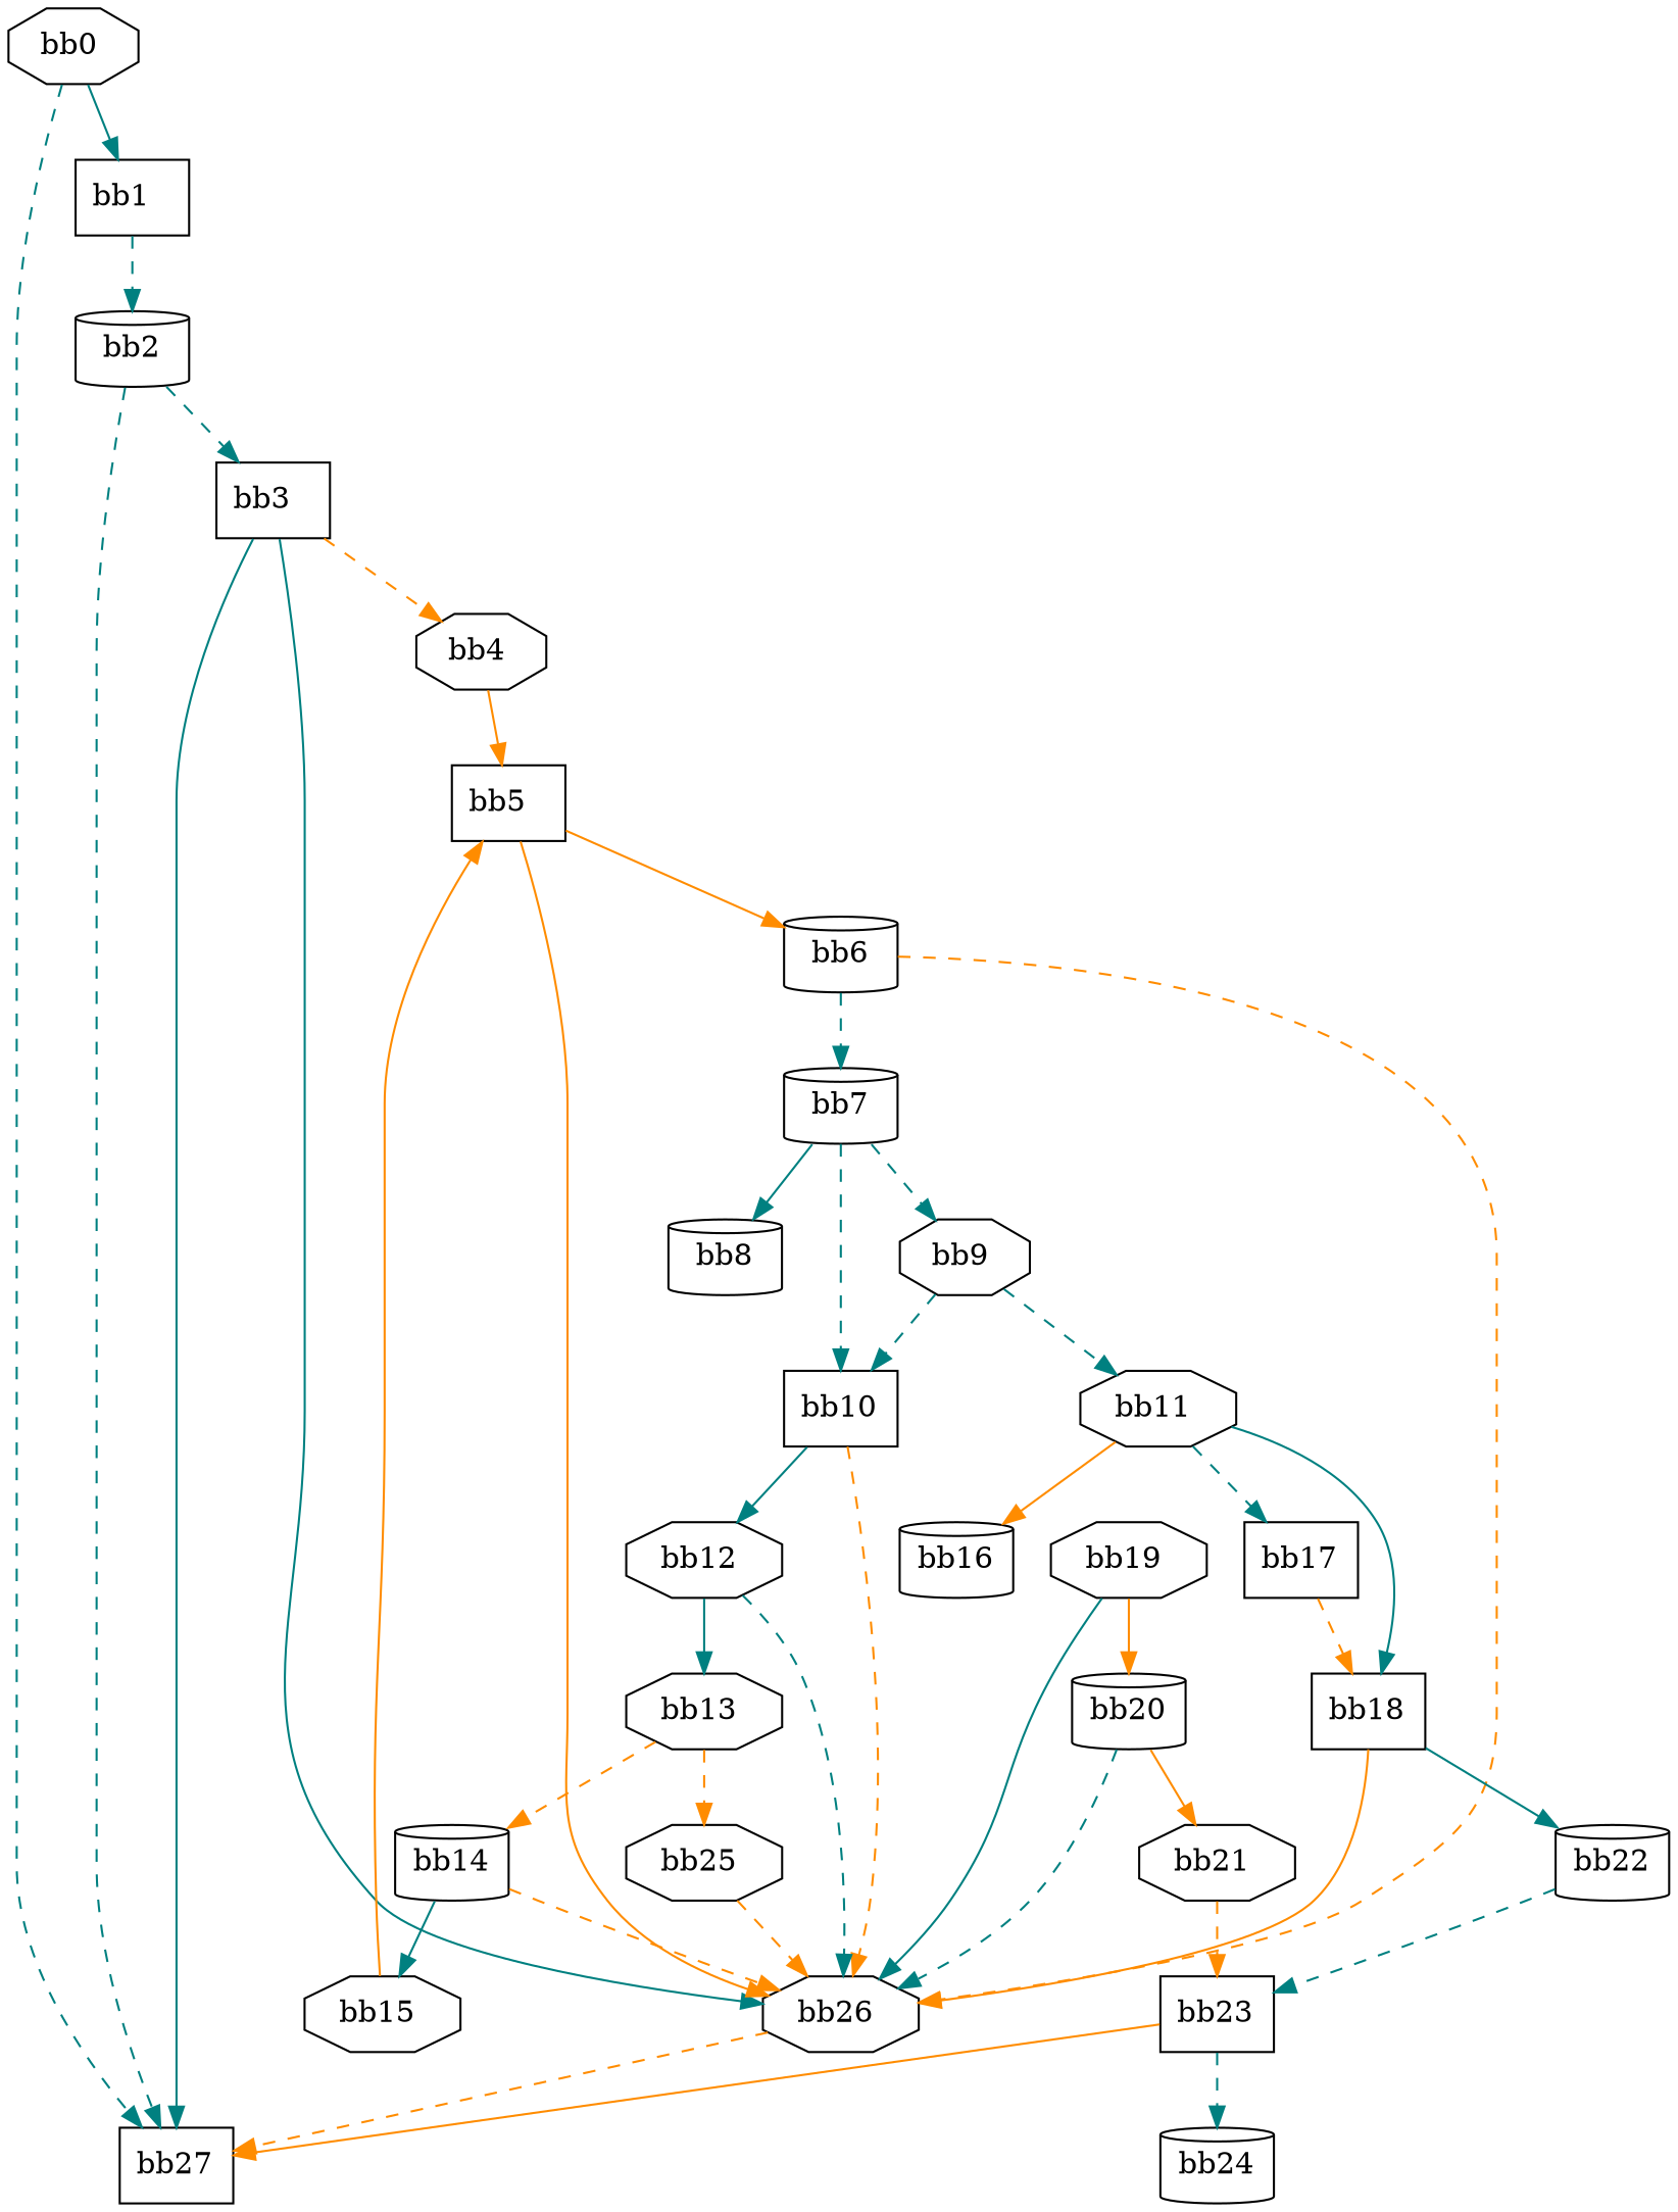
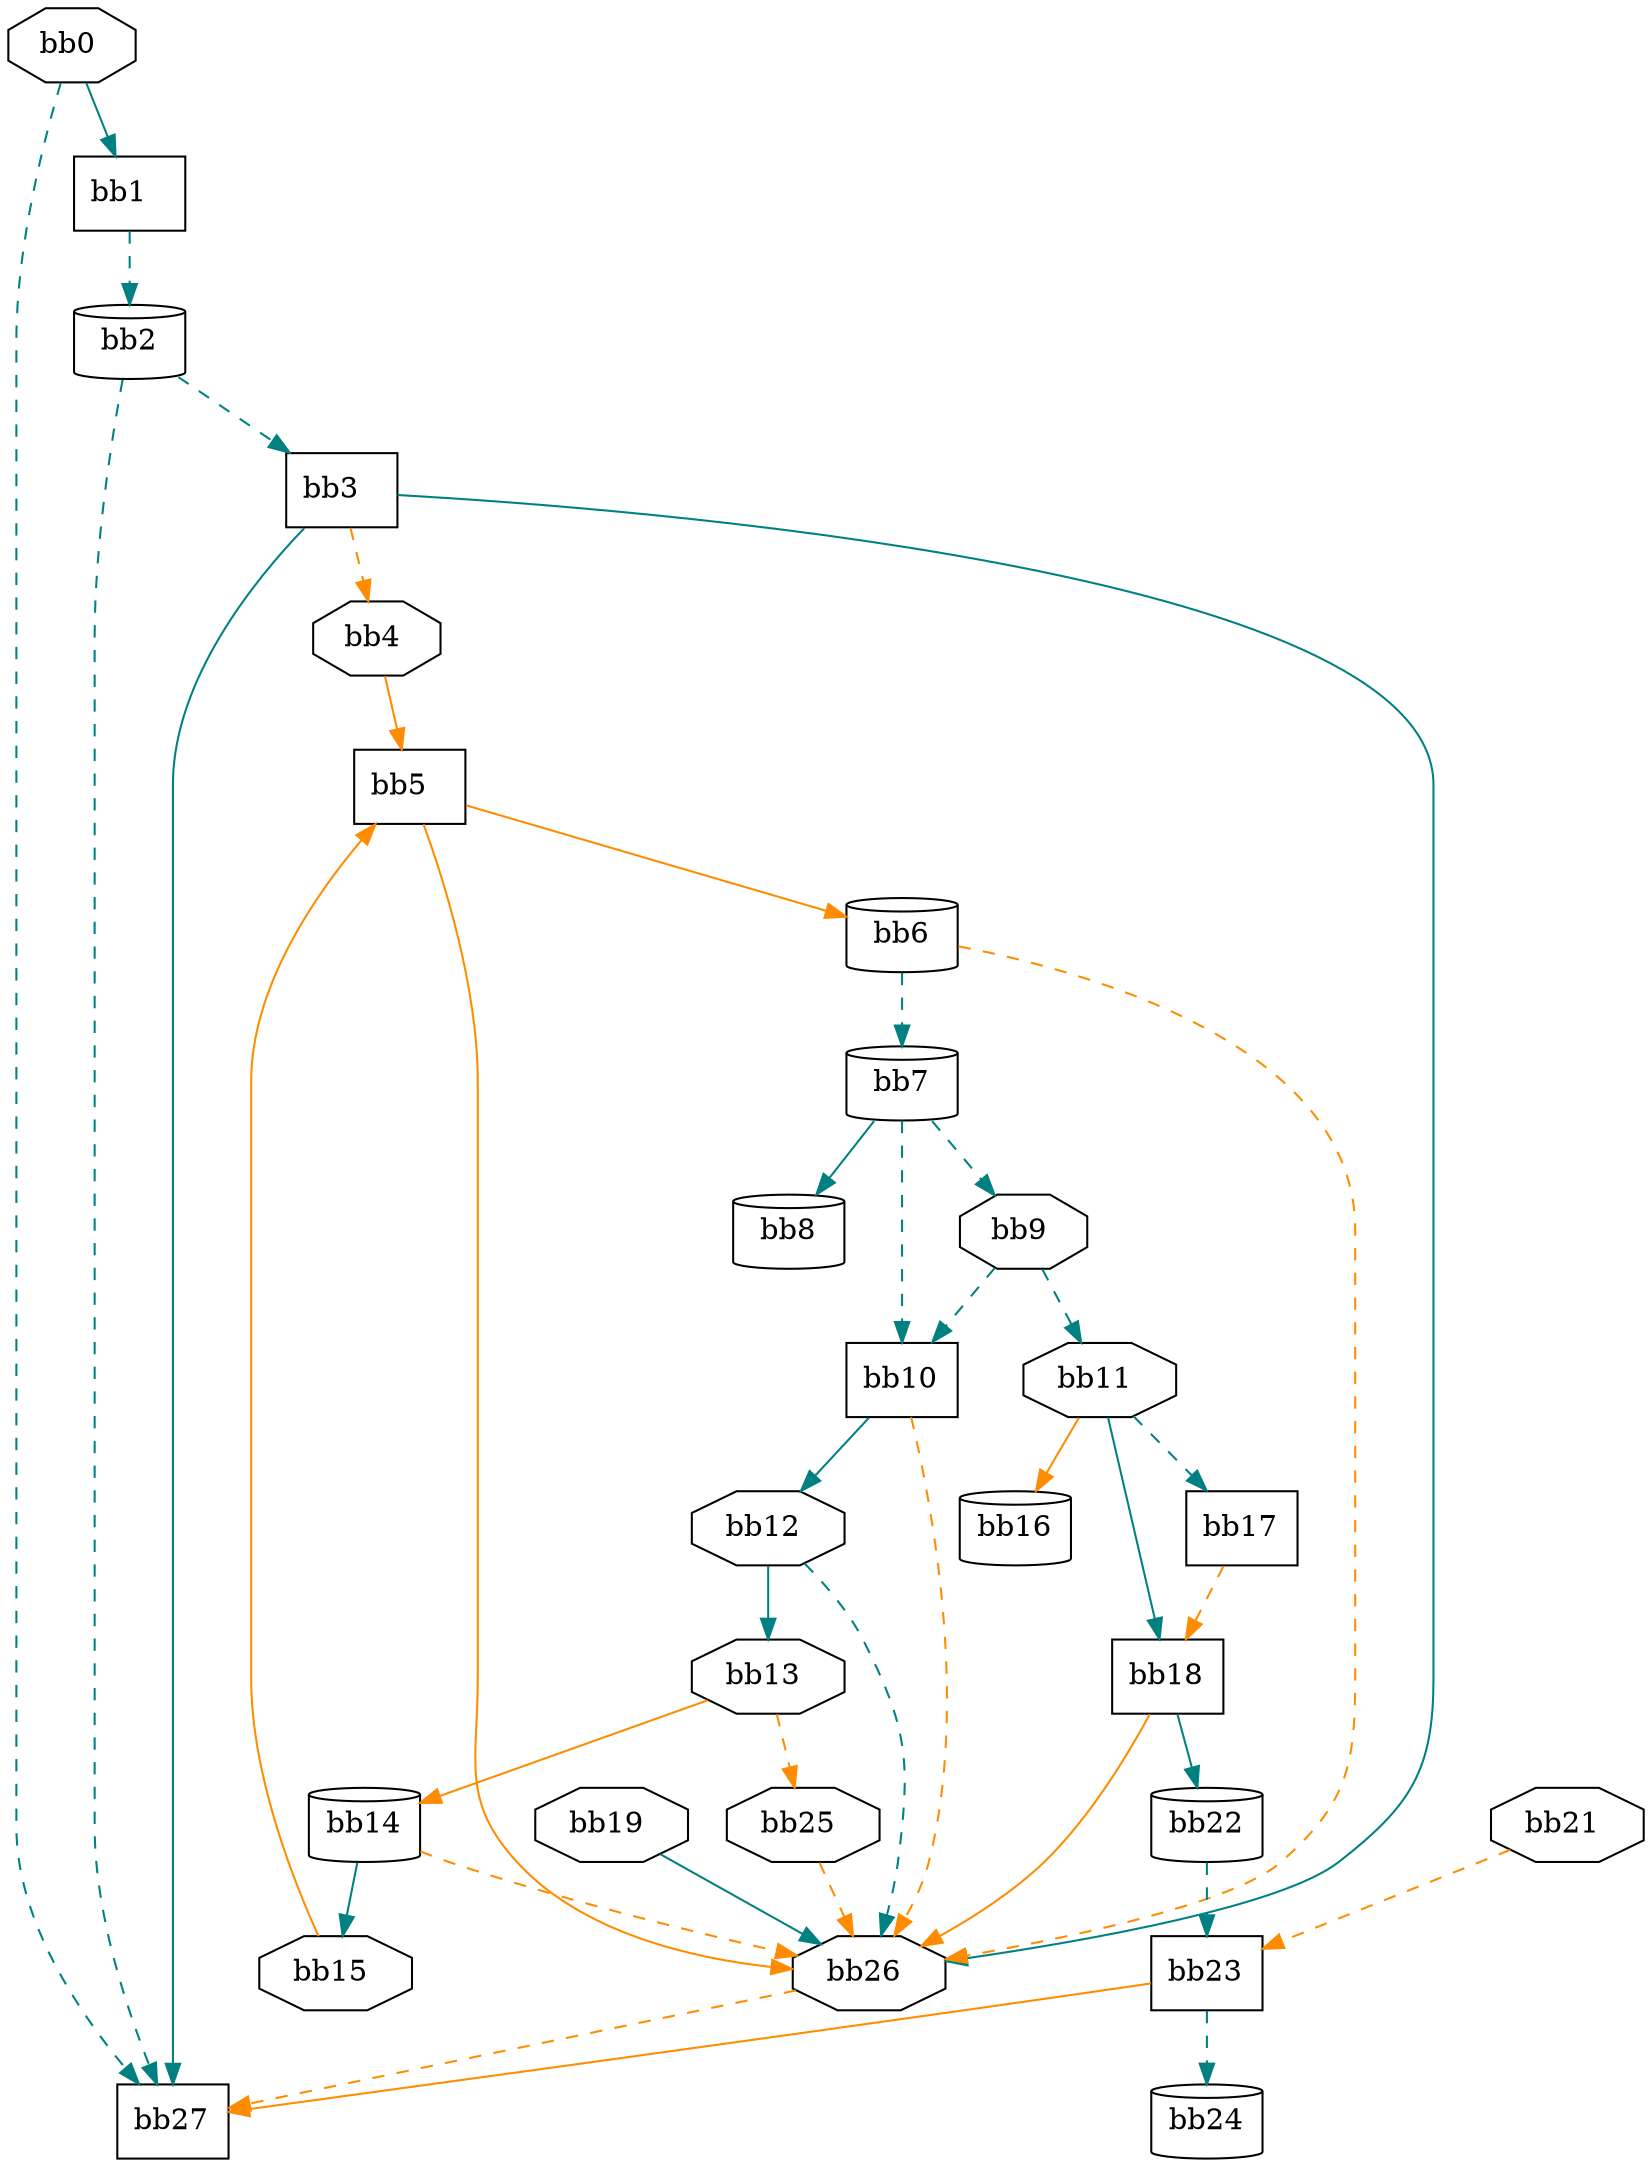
  digraph {
    node [shape=octagon]
    edge [color=teal style=dashed]
    n1 [label="bb0\l"]
    n2 [label="bb1\l" shape=box]
    n3 [label="bb27\l" shape=box]
    n4 [label="bb2\l" shape=cylinder]
    n5 [label="bb3\l" shape=box]
    n6 [label="bb4\l"]
    n7 [label="bb26\l"]
    n8 [label="bb5\l" shape=box]
    n9 [label="bb6\l" shape=cylinder]
    n10 [label="bb7\l" shape=cylinder]
    n11 [label="bb8\l" shape=cylinder]
    n12 [label="bb9\l"]
    n13 [label="bb10\l" shape=box]
    n14 [label="bb11\l"]
    n15 [label="bb12\l"]
    n16 [label="bb16\l" shape=cylinder]
    n17 [label="bb17\l" shape=box]
    n18 [label="bb18\l" shape=box]
    n19 [label="bb13\l"]
    n20 [label="bb22\l" shape=cylinder]
    n21 [label="bb14\l" shape=cylinder]
    n22 [label="bb25\l"]
    n23 [label="bb15\l"]
    n24 [label="bb19\l"]
-   n25 [label="bb20\l" shape=cylinder]
    n26 [label="bb23\l" shape=box]
    n27 [label="bb21\l"]
    n28 [label="bb24\l" shape=cylinder]
    n1 -> n2 [style=solid]
    n1 -> n3
    n2 -> n4
    n4 -> n3
    n4 -> n5
    n5 -> n3 [style=solid]
    n5 -> n6 [color=darkorange]
    n5 -> n7 [style=solid]
    n6 -> n8 [color=darkorange style=solid]
    n7 -> n3 [color=darkorange]
    n8 -> n7 [color=darkorange style=solid]
    n8 -> n9 [color=darkorange style=solid]
    n9 -> n7 [color=darkorange]
    n9 -> n10
    n10 -> n11 [style=solid]
    n10 -> n12
    n10 -> n13
    n12 -> n13
    n12 -> n14
    n13 -> n7 [color=darkorange]
    n13 -> n15 [style=solid]
    n14 -> n16 [color=darkorange style=solid]
    n14 -> n17
    n14 -> n18 [style=solid]
    n15 -> n7
    n15 -> n19 [style=solid]
    n17 -> n18 [color=darkorange]
    n18 -> n7 [color=darkorange style=solid]
    n18 -> n20 [style=solid]
-   n19 -> n21 [color=darkorange]
+   n19 -> n21 [color=darkorange style=solid]
    n19 -> n22 [color=darkorange]
    n20 -> n26
    n21 -> n7 [color=darkorange]
    n21 -> n23 [style=solid]
    n22 -> n7 [color=darkorange]
    n23 -> n8 [color=darkorange style=solid]
    n24 -> n7 [style=solid]
-   n24 -> n25 [color=darkorange style=solid]
-   n25 -> n7
-   n25 -> n27 [color=darkorange style=solid]
    n26 -> n3 [color=darkorange style=solid]
    n26 -> n28
    n27 -> n26 [color=darkorange]
  }
